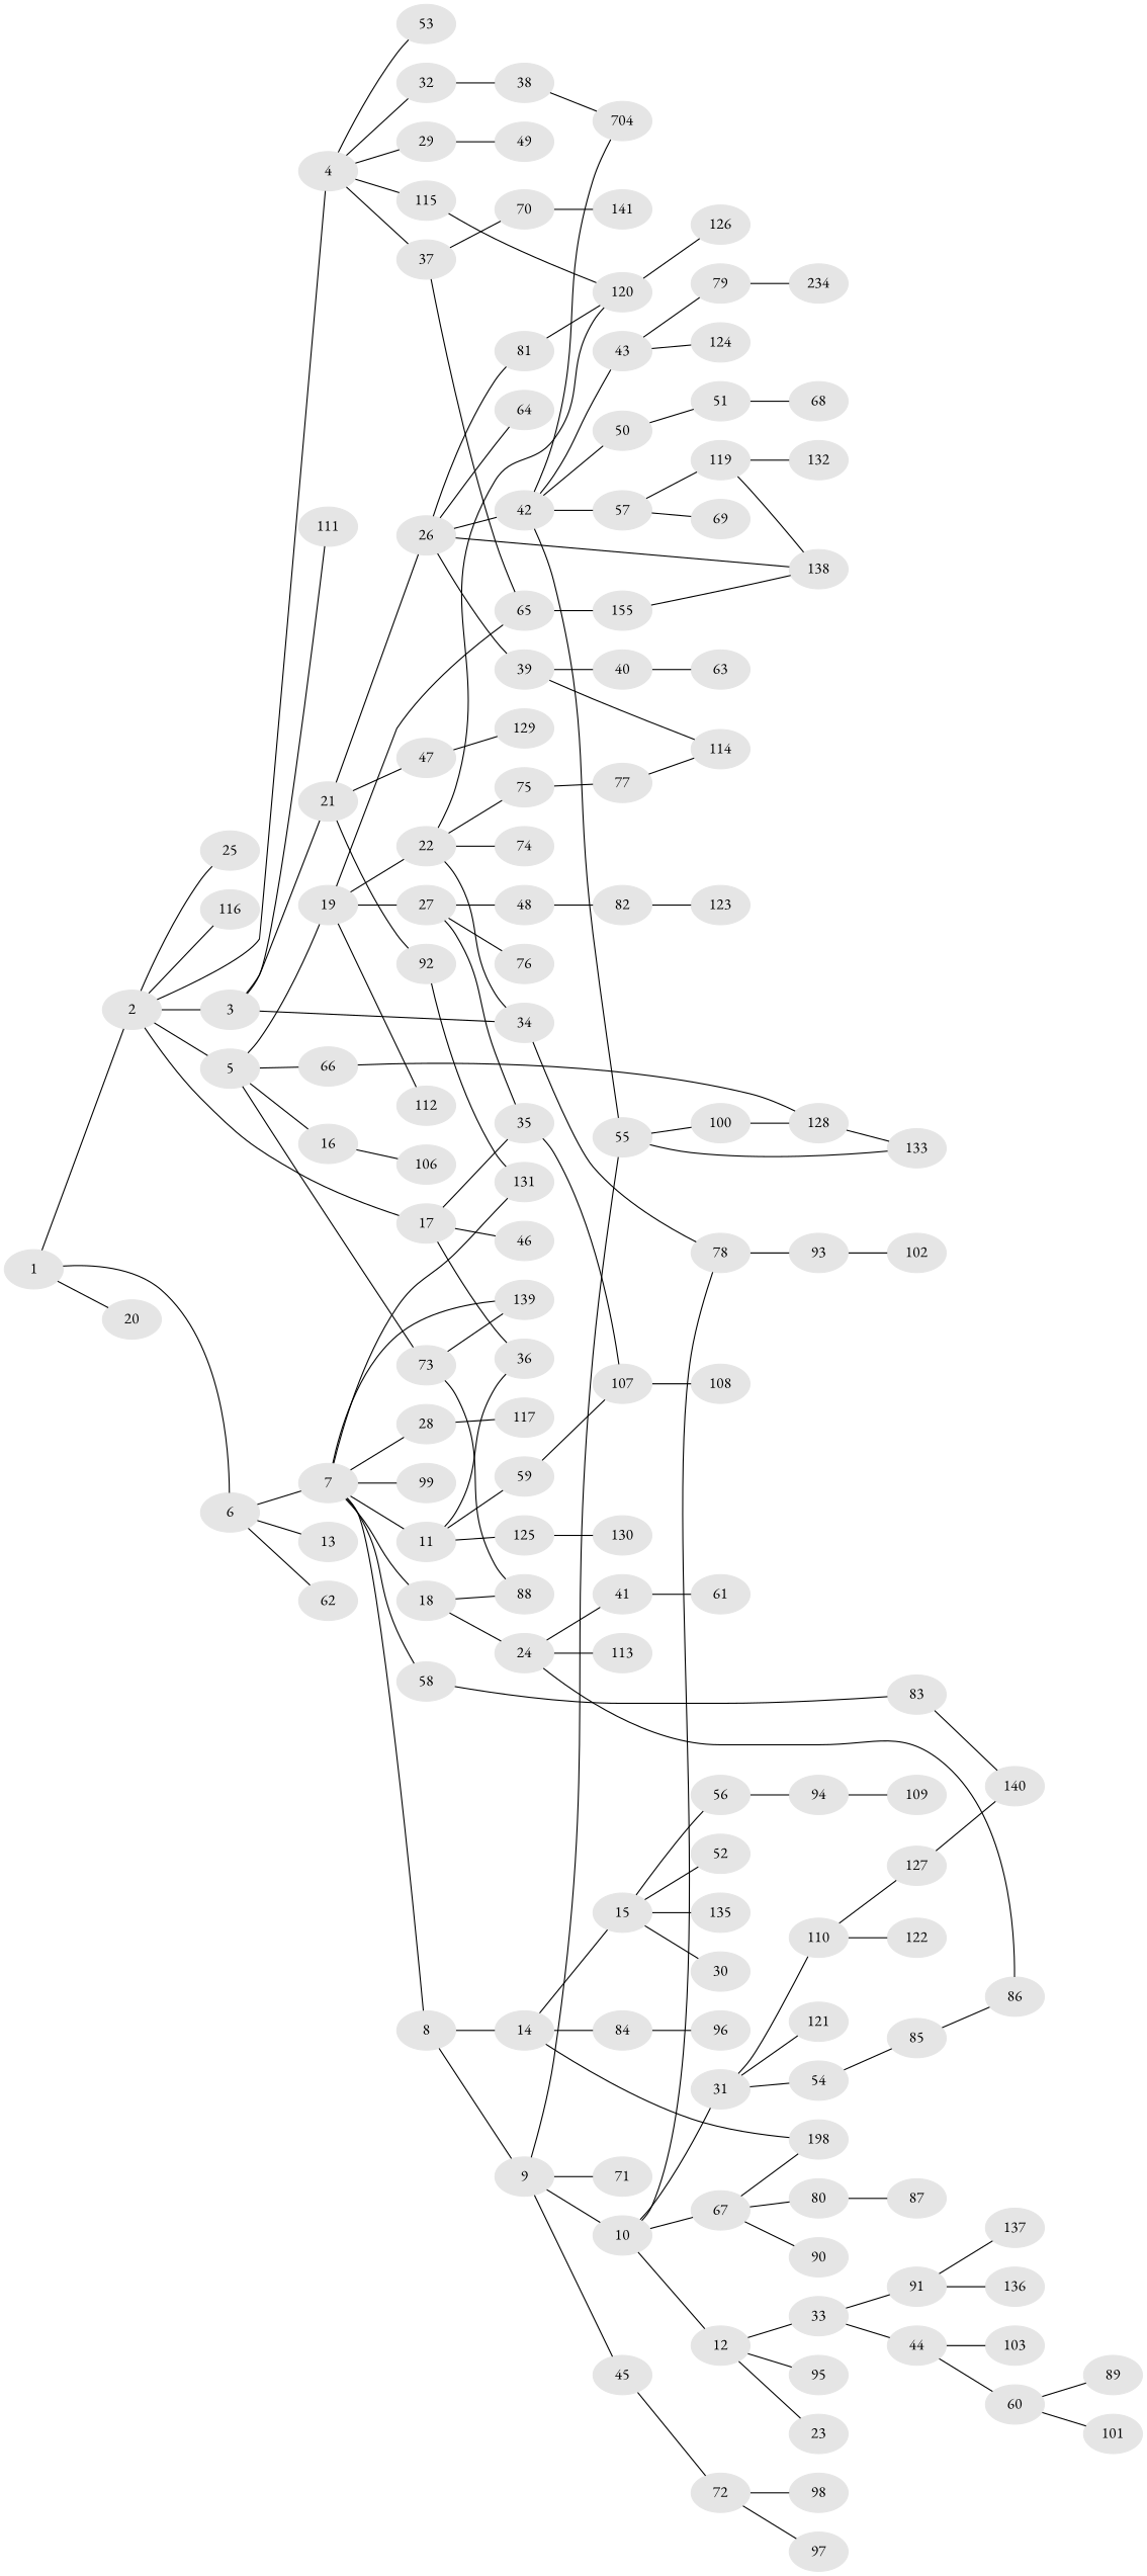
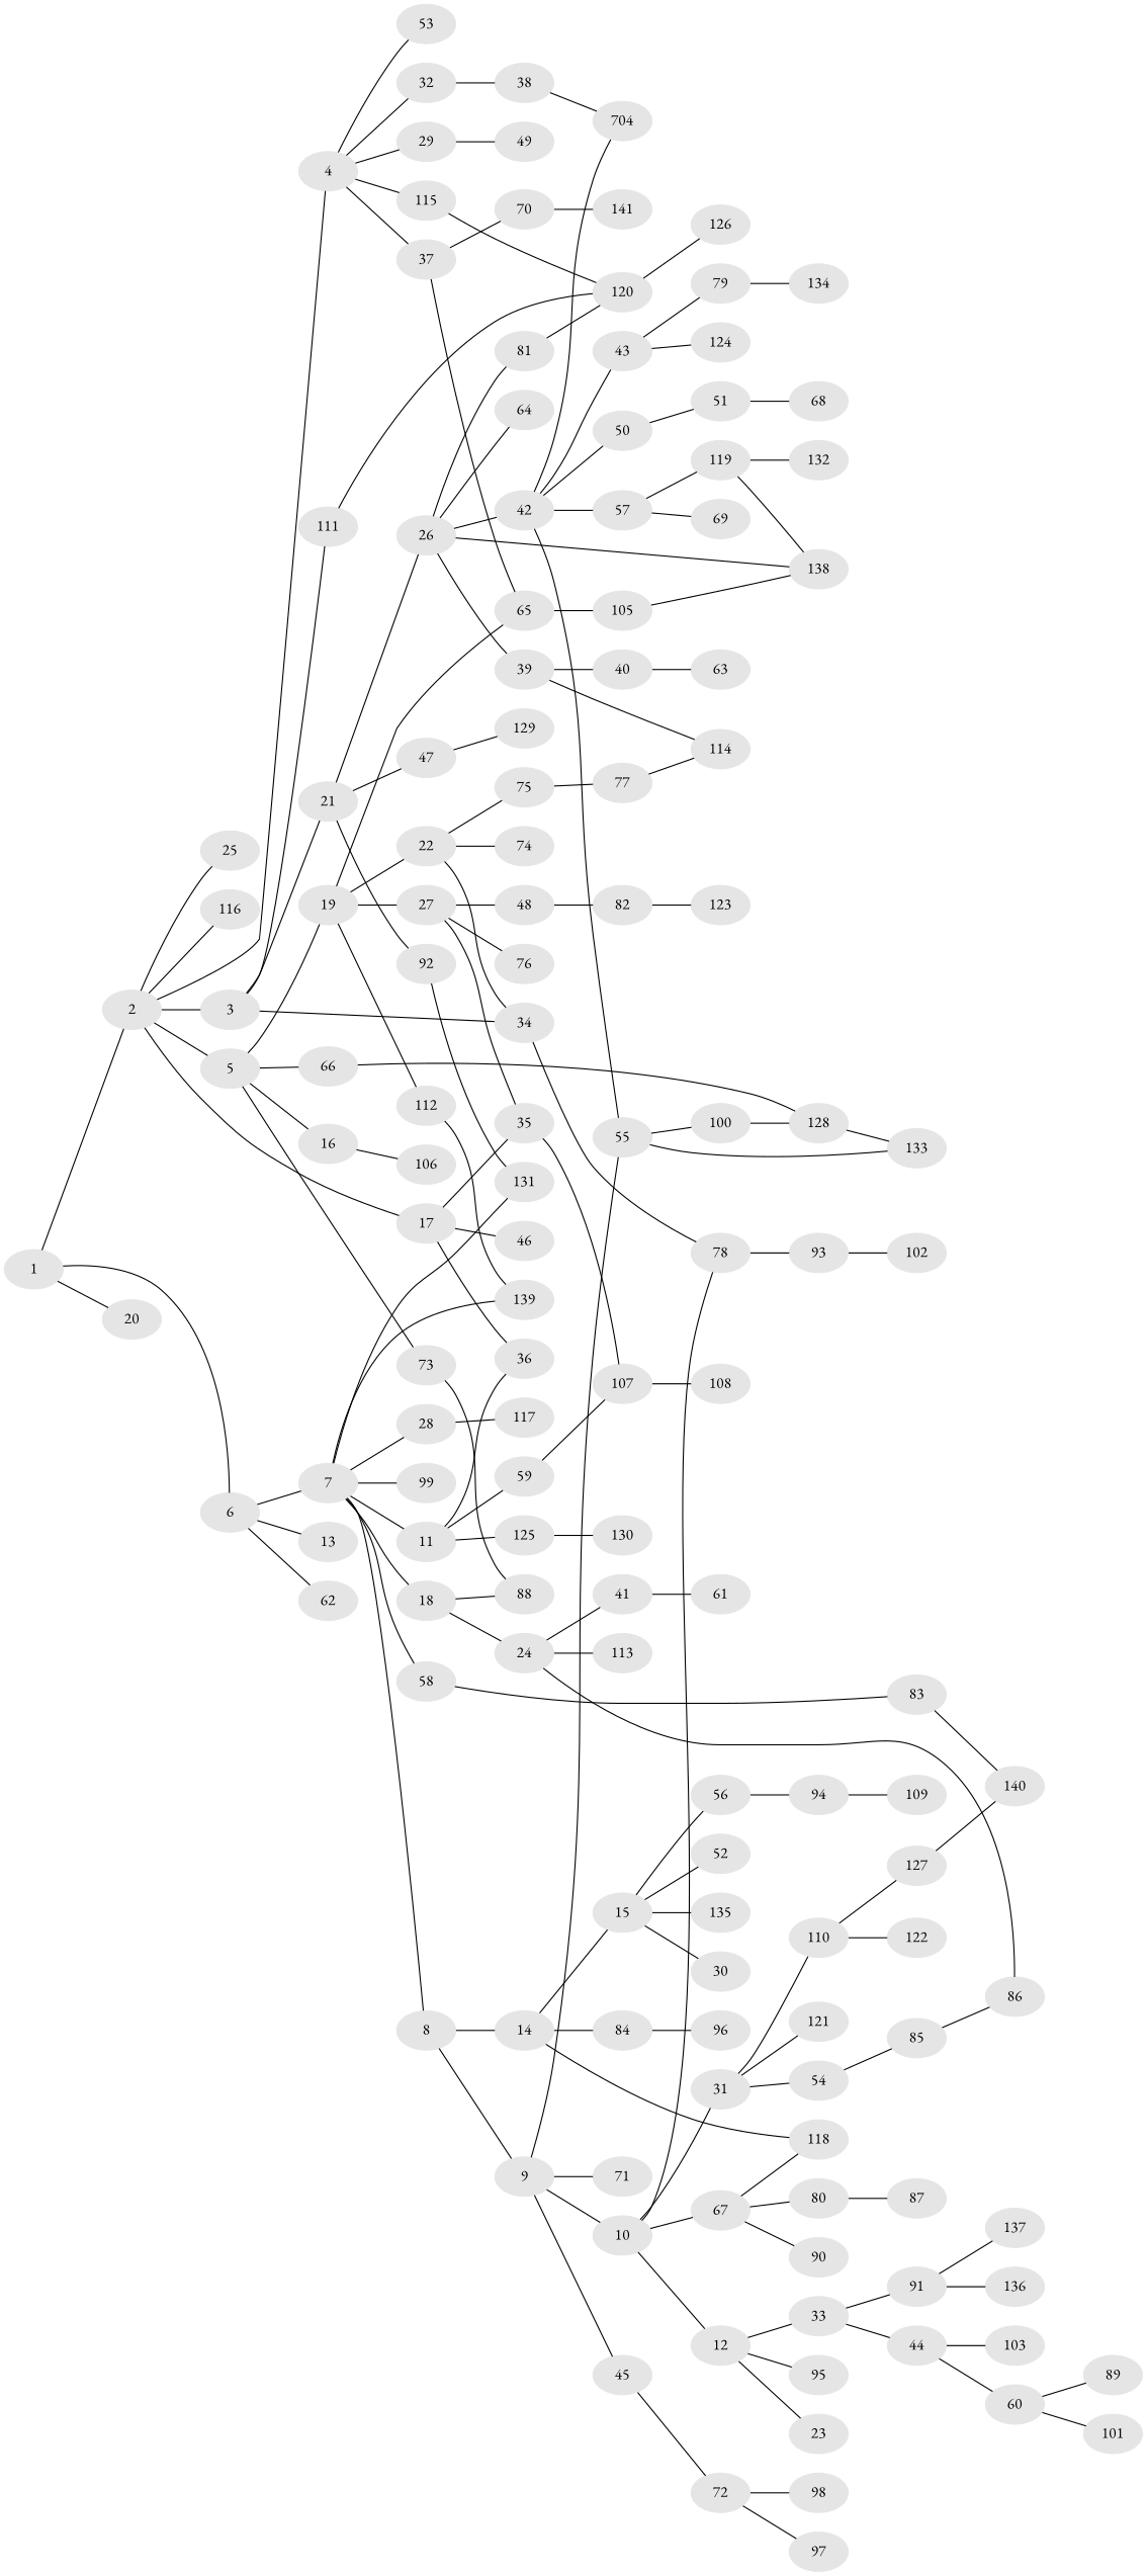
  graph {
    fontname="EB Garamond"
    rankdir=LR
    node [color=gray90 fontname="EB Garamond" style=filled]
    edge [fontname="EB Garamond"]
    1
    2
    6
    20
    3
    4
    5
    17
    25
    116
    7
    13
    62
    21
    34
    111
    29
    32
    37
    53
    115
    16
    19
    66
    73
    36
    35
    46
    26
    47
    92
    78
    49
    38
    65
    70
    120
    106
    22
    27
    112
    128
    88
    8
    11
    18
    28
    58
    99
    131
    139
    9
    14
    59
    125
    24
    117
    83
    10
    45
    55
    71
    15
    84
-   118 [label=198]
+   118
    12
    31
    67
    72
    100
    133
    23
    33
    95
    54
    110
    121
    80
    90
    93
    107
    130
    44
    91
    30
    52
    56
    135
    96
    94
    41
    86
    113
    74
    75
    48
    76
    39
    42
    64
    81
    138
    129
    77
    126
    61
    40
    114
    n109 [label=704]
    43
    50
    57
    82
    85
    122
    127
    60
    103
    136
    137
    108
-   105 [label=155]
+   105
    141
    63
    79
    124
    51
    69
    119
-   134 [label=234]
+   134
    89
    101
    97
    98
    123
    68
    109
    132
    140
    87
    102
    1 -- 2
    1 -- 6
    1 -- 20
    2 -- 3
    2 -- 4
    2 -- 5
    2 -- 17
    2 -- 25
    2 -- 116
    6 -- 7
    6 -- 13
    6 -- 62
    3 -- 21
    3 -- 34
    3 -- 111
    4 -- 29
    4 -- 32
    4 -- 37
    4 -- 53
    4 -- 115
    5 -- 16
    5 -- 19
    5 -- 66
    5 -- 73
    17 -- 36
    17 -- 35
    17 -- 46
    7 -- 8
    7 -- 11
    7 -- 18
    7 -- 28
    7 -- 58
    7 -- 99
    7 -- 131
    7 -- 139
    21 -- 26
    21 -- 47
    21 -- 92
    34 -- 78
    29 -- 49
    32 -- 38
    37 -- 65
    37 -- 70
    115 -- 120
    16 -- 106
    19 -- 65
    19 -- 22
    19 -- 27
    19 -- 112
    66 -- 128
    73 -- 88
    35 -- 107
    26 -- 39
    26 -- 42
    26 -- 64
    26 -- 81
    26 -- 138
    47 -- 129
    92 -- 131
    78 -- 93
    38 -- n109
    65 -- 105
    70 -- 141
    120 -- 126
    22 -- 34
-   22 -- 120
+   111 -- 120
    22 -- 74
    22 -- 75
    27 -- 35
    27 -- 48
    27 -- 76
-   73 -- 139
+   112 -- 139
    128 -- 133
    8 -- 9
    8 -- 14
    11 -- 36
    11 -- 59
    11 -- 125
    18 -- 88
    18 -- 24
    28 -- 117
    58 -- 83
    9 -- 10
    9 -- 45
    9 -- 55
    9 -- 71
    14 -- 15
    14 -- 84
    14 -- 118
    59 -- 107
    125 -- 130
    24 -- 41
    24 -- 86
    24 -- 113
    83 -- 140
    10 -- 78
    10 -- 12
    10 -- 31
    10 -- 67
    45 -- 72
    55 -- 100
    55 -- 133
    15 -- 30
    15 -- 52
    15 -- 56
    15 -- 135
    84 -- 96
    12 -- 23
    12 -- 33
    12 -- 95
    31 -- 54
    31 -- 110
    31 -- 121
    67 -- 118
    67 -- 80
    67 -- 90
    72 -- 97
    72 -- 98
    100 -- 128
    33 -- 44
    33 -- 91
    54 -- 85
    110 -- 122
    110 -- 127
    80 -- 87
    93 -- 102
    107 -- 108
    44 -- 60
    44 -- 103
    91 -- 136
    91 -- 137
    56 -- 94
    94 -- 109
    41 -- 61
    75 -- 77
    48 -- 82
    39 -- 40
    39 -- 114
    42 -- 55
    42 -- n109
    42 -- 43
    42 -- 50
    42 -- 57
    81 -- 120
    77 -- 114
    40 -- 63
    43 -- 79
    43 -- 124
    50 -- 51
    57 -- 69
    57 -- 119
    82 -- 123
    85 -- 86
    127 -- 140
    60 -- 89
    60 -- 101
    105 -- 138
    79 -- 134
    51 -- 68
    119 -- 138
    119 -- 132
  }
